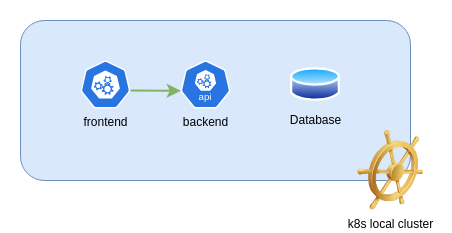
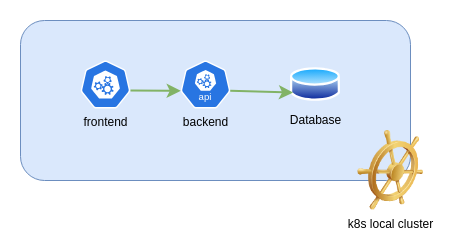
  <mxCell id="0" />
  <mxCell id="1" parent="0" />
  <mxCell id="2" value="" style="rounded=1;whiteSpace=wrap;html=1;fillColor=#dae8fc;strokeColor=#6c8ebf;" parent="1" vertex="1"><mxGeometry x="20" y="20" width="390" height="160" as="geometry" /></mxCell>
  <mxCell id="3" value="Database" style="image;aspect=fixed;perimeter=ellipsePerimeter;html=1;align=center;shadow=0;dashed=0;spacingTop=3;image=img/lib/active_directory/database.svg;labelBackgroundColor=none;" parent="1" vertex="1"><mxGeometry x="290" y="65.5" width="50" height="37" as="geometry" /></mxCell>
  <mxCell id="4" value="backend" style="aspect=fixed;sketch=0;html=1;dashed=0;whitespace=wrap;verticalLabelPosition=bottom;verticalAlign=top;fillColor=#2875E2;strokeColor=#ffffff;points=[[0.005,0.63,0],[0.1,0.2,0],[0.9,0.2,0],[0.5,0,0],[0.995,0.63,0],[0.72,0.99,0],[0.5,1,0],[0.28,0.99,0]];shape=mxgraph.kubernetes.icon2;kubernetesLabel=1;prIcon=api" parent="1" vertex="1"><mxGeometry x="180" y="60" width="50" height="48" as="geometry" /></mxCell>
  <mxCell id="5" value="frontend" style="aspect=fixed;sketch=0;html=1;dashed=0;whitespace=wrap;verticalLabelPosition=bottom;verticalAlign=top;fillColor=#2875E2;strokeColor=#ffffff;points=[[0.005,0.63,0],[0.1,0.2,0],[0.9,0.2,0],[0.5,0,0],[0.995,0.63,0],[0.72,0.99,0],[0.5,1,0],[0.28,0.99,0]];shape=mxgraph.kubernetes.icon2;prIcon=api" parent="1" vertex="1"><mxGeometry x="80" y="60" width="50" height="48" as="geometry" /></mxCell>
  <mxCell id="6" value="k8s local cluster" style="image;html=1;image=img/lib/clip_art/general/Ships_Wheel_128x128.png" parent="1" vertex="1"><mxGeometry x="350" y="130" width="80" height="80" as="geometry" /></mxCell>
+ <mxCell id="7" value="" style="endArrow=classic;html=1;rounded=0;fontSize=12;startSize=8;endSize=8;curved=1;exitX=0.995;exitY=0.63;exitDx=0;exitDy=0;exitPerimeter=0;entryX=0;entryY=0.75;entryDx=0;entryDy=0;fillColor=#d5e8d4;strokeColor=#82b366;strokeWidth=2;" parent="1" source="4" target="3" edge="1"><mxGeometry width="50" height="50" relative="1" as="geometry"><mxPoint x="140" y="200" as="sourcePoint" /><mxPoint x="280" y="90" as="targetPoint" /></mxGeometry></mxCell>
  <mxCell id="8" value="" style="endArrow=classic;html=1;rounded=0;fontSize=12;startSize=8;endSize=8;curved=1;entryX=0.005;entryY=0.63;entryDx=0;entryDy=0;entryPerimeter=0;fillColor=#d5e8d4;strokeColor=#82b366;strokeWidth=2;" parent="1" target="4" edge="1"><mxGeometry width="50" height="50" relative="1" as="geometry"><mxPoint x="130" y="90" as="sourcePoint" /><mxPoint x="180" y="40" as="targetPoint" /></mxGeometry></mxCell>
